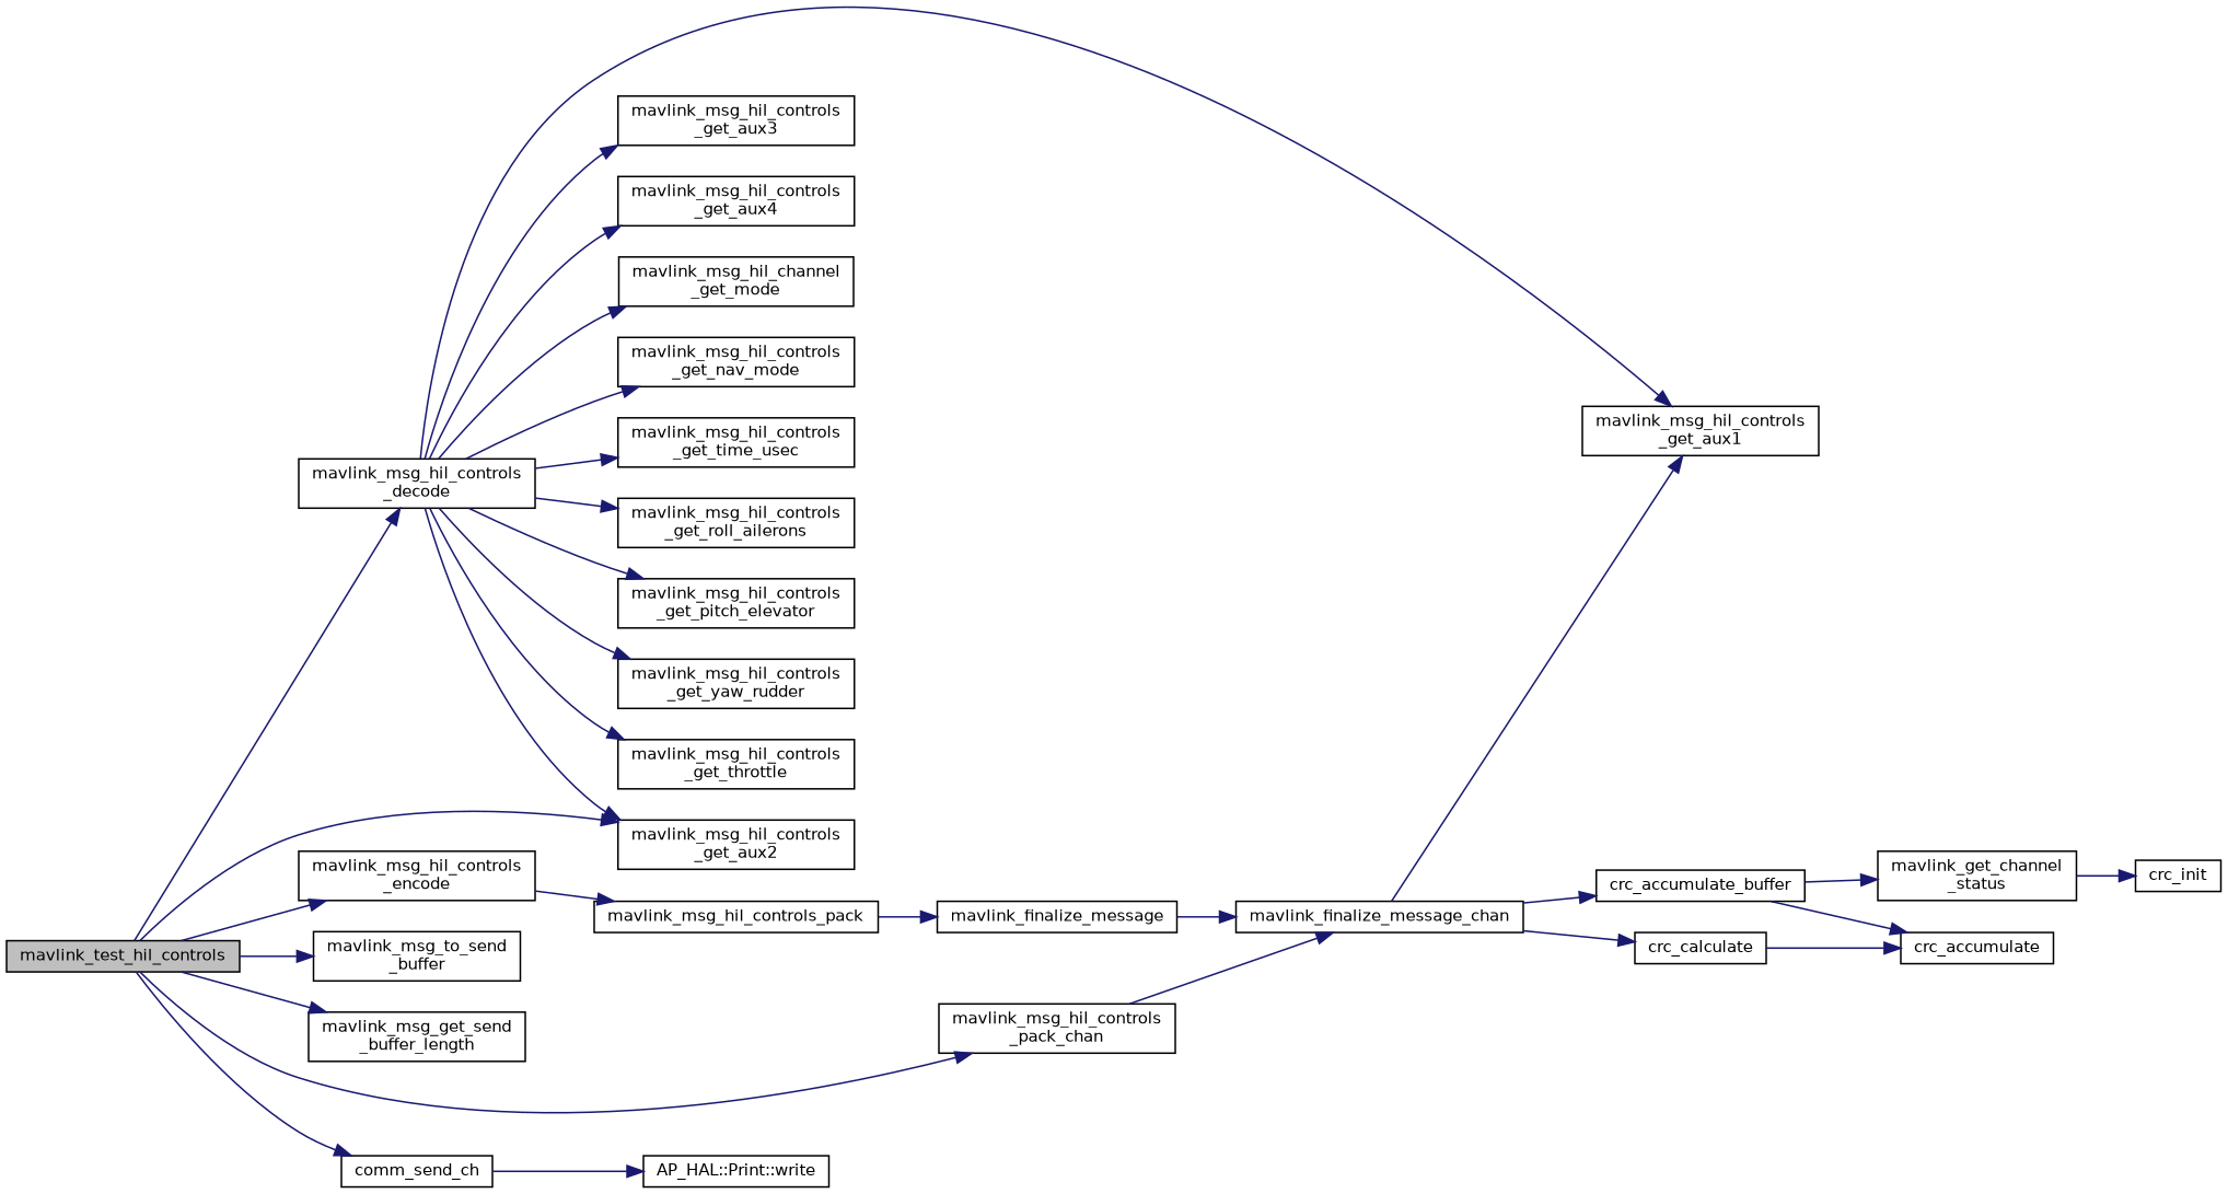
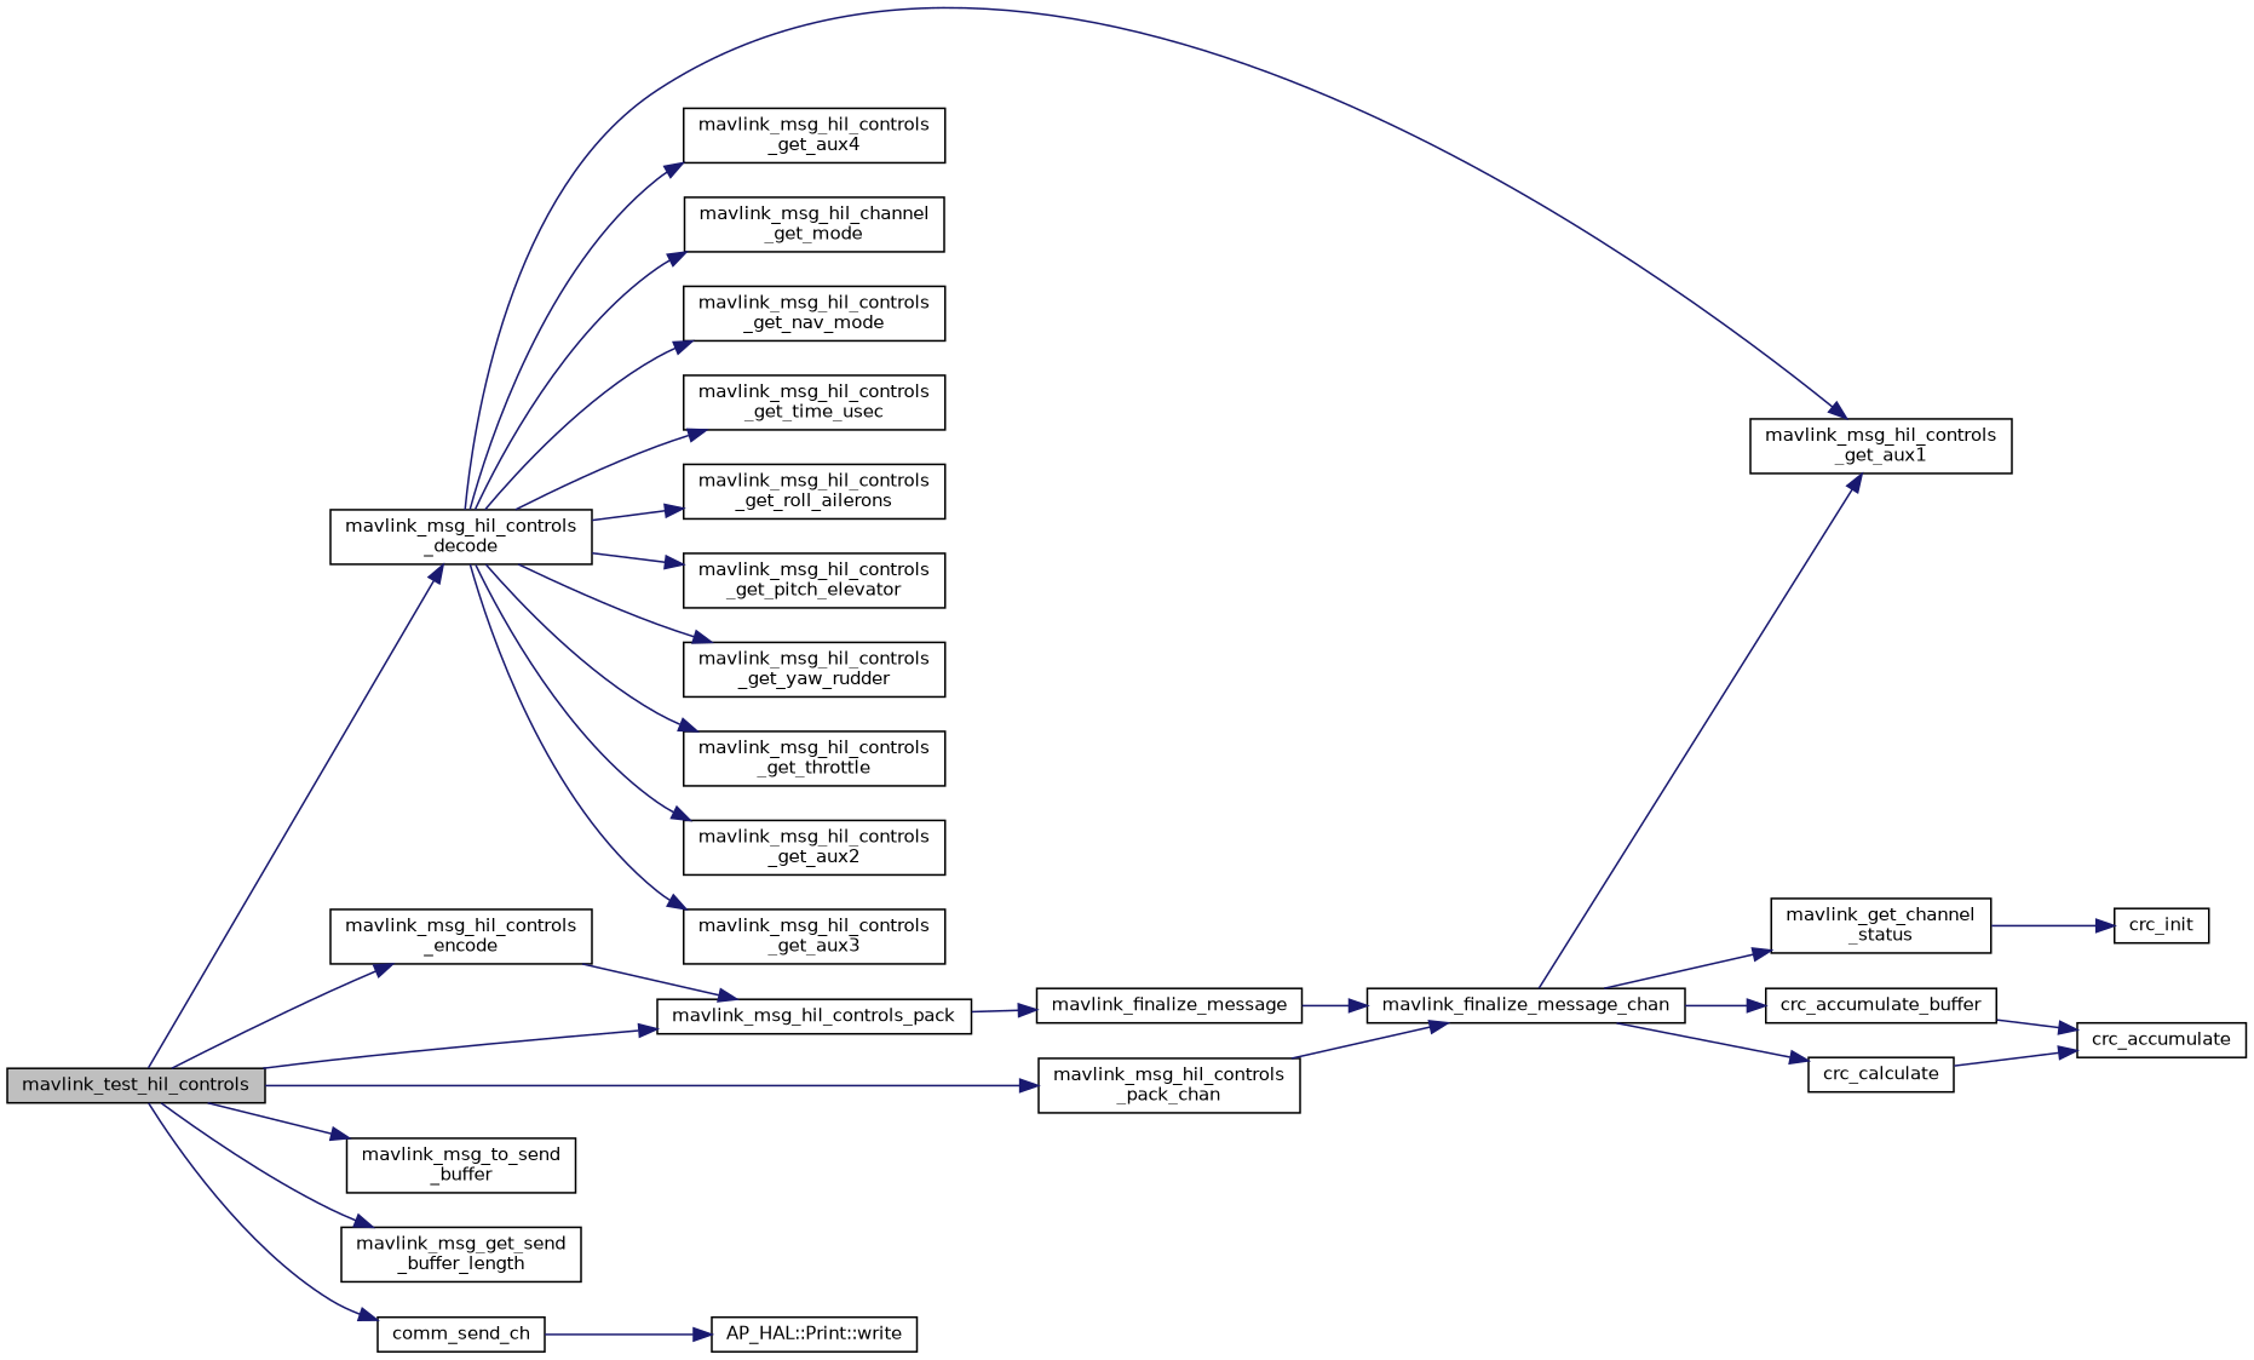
  digraph {
    rankdir=LR
    node [color=black fillcolor=white fontname=Helvetica fontsize=10 shape=record style=filled]
    edge [color=midnightblue fontname=Helvetica fontsize=10 labelfontname=Helvetica labelfontsize=10 style=solid]
    n1 [fillcolor=grey75 fontcolor=black height=0.2 label=mavlink_test_hil_controls width=0.4]
    n2 [height=0.2 label="mavlink_msg_hil_controls\l_encode" width=0.4]
    n3 [height=0.2 label=mavlink_msg_hil_controls_pack width=0.4]
    n4 [height=0.2 label="mavlink_msg_hil_controls\l_decode" width=0.4]
    n5 [height=0.2 label="mavlink_msg_hil_controls\l_pack_chan" width=0.4]
    n6 [height=0.2 label="mavlink_msg_to_send\l_buffer" width=0.4]
    n7 [height=0.2 label="mavlink_msg_get_send\l_buffer_length" width=0.4]
    n8 [height=0.2 label=comm_send_ch width=0.4]
    n9 [height=0.2 label=mavlink_finalize_message width=0.4]
    n10 [height=0.2 label="mavlink_msg_hil_controls\l_get_time_usec" width=0.4]
    n11 [height=0.2 label="mavlink_msg_hil_controls\l_get_roll_ailerons" width=0.4]
    n12 [height=0.2 label="mavlink_msg_hil_controls\l_get_pitch_elevator" width=0.4]
    n13 [height=0.2 label="mavlink_msg_hil_controls\l_get_yaw_rudder" width=0.4]
    n14 [height=0.2 label="mavlink_msg_hil_controls\l_get_throttle" width=0.4]
    n15 [height=0.2 label="mavlink_msg_hil_controls\l_get_aux1" width=0.4]
    n16 [height=0.2 label="mavlink_msg_hil_controls\l_get_aux2" width=0.4]
    n17 [height=0.2 label="mavlink_msg_hil_controls\l_get_aux3" width=0.4]
    n18 [height=0.2 label="mavlink_msg_hil_controls\l_get_aux4" width=0.4]
    n19 [height=0.2 label="mavlink_msg_hil_channel\l_get_mode" width=0.4]
    n20 [height=0.2 label="mavlink_msg_hil_controls\l_get_nav_mode" width=0.4]
    n21 [height=0.2 label=mavlink_finalize_message_chan width=0.4]
    n22 [height=0.2 label="AP_HAL::Print::write" width=0.4]
    n23 [height=0.2 label="mavlink_get_channel\l_status" width=0.4]
    n24 [height=0.2 label=crc_calculate width=0.4]
    n25 [height=0.2 label=crc_accumulate_buffer width=0.4]
    n26 [height=0.2 label=crc_init width=0.4]
    n27 [height=0.2 label=crc_accumulate width=0.4]
    n1 -> n2
-   n1 -> n16
+   n1 -> n3
    n1 -> n4
    n1 -> n5
    n1 -> n6
    n1 -> n7
    n1 -> n8
    n2 -> n3
    n3 -> n9
    n4 -> n10
    n4 -> n11
    n4 -> n12
    n4 -> n13
    n4 -> n14
    n4 -> n15
    n4 -> n16
    n4 -> n17
    n4 -> n18
    n4 -> n19
    n4 -> n20
    n5 -> n21
    n8 -> n22
    n9 -> n21
    n21 -> n15
-   n25 -> n23
+   n21 -> n23
    n21 -> n24
    n21 -> n25
    n23 -> n26
    n24 -> n27
    n25 -> n27
  }
